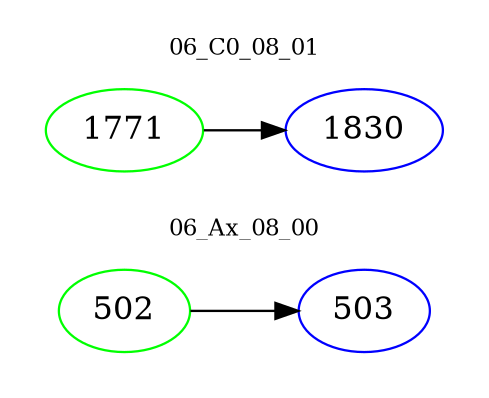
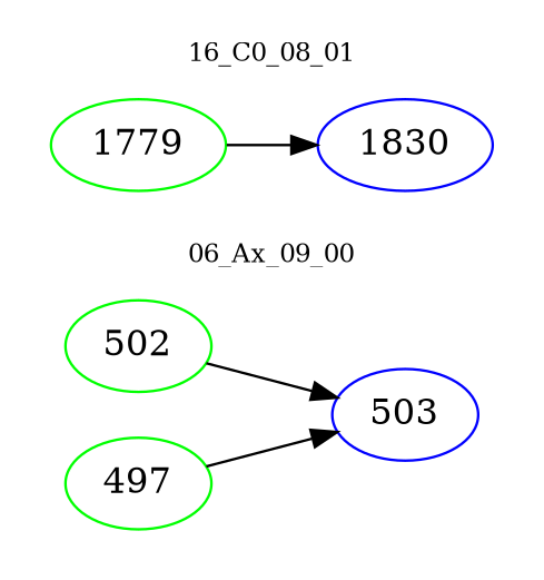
  digraph {
    rankdir=LR
    node [color=green]
    edge [color=black]
    n1 [label=502]
+   n2 [label=497]
    n3 [color=blue label=503]
-   n4 [label=1771]
+   n4 [label=1779]
    n5 [color=blue label=1830]
    subgraph cluster_1 {
      color=white
      fontsize=10
-     label="06_Ax_08_00"
+     label="06_Ax_09_00"
      n1
+     n2
      n3
    }
    subgraph cluster_2 {
      color=white
      fontsize=10
-     label="06_C0_08_01"
+     label="16_C0_08_01"
      n4
      n5
    }
    n1 -> n3
+   n2 -> n3
    n4 -> n5
  }
